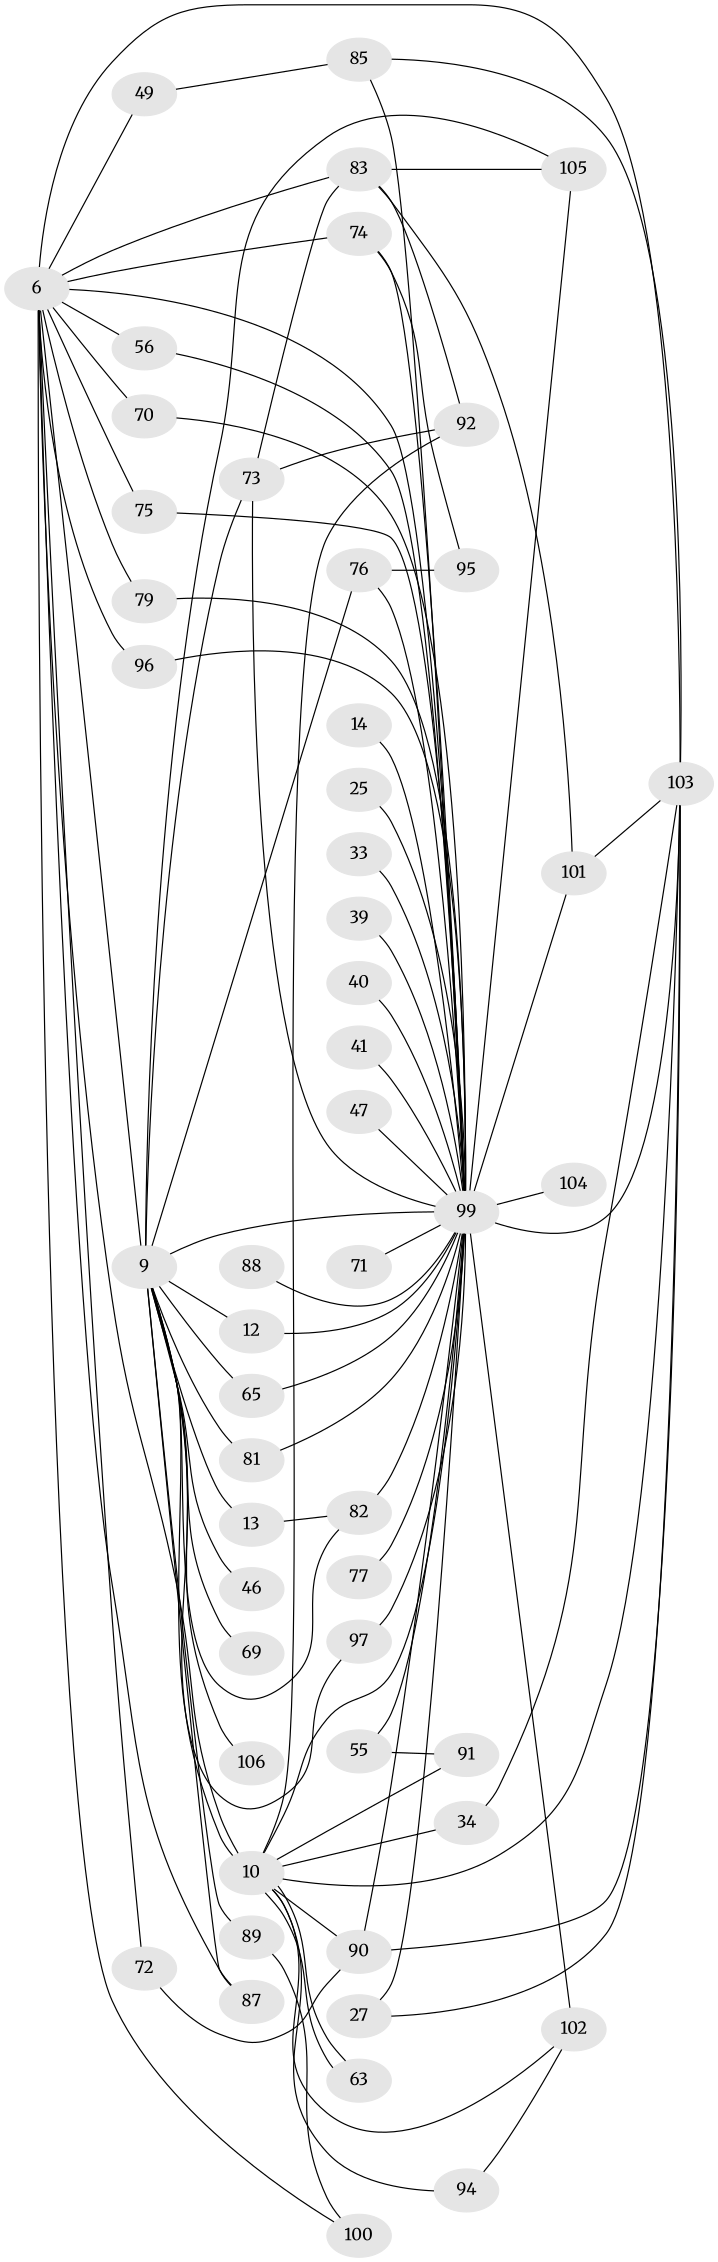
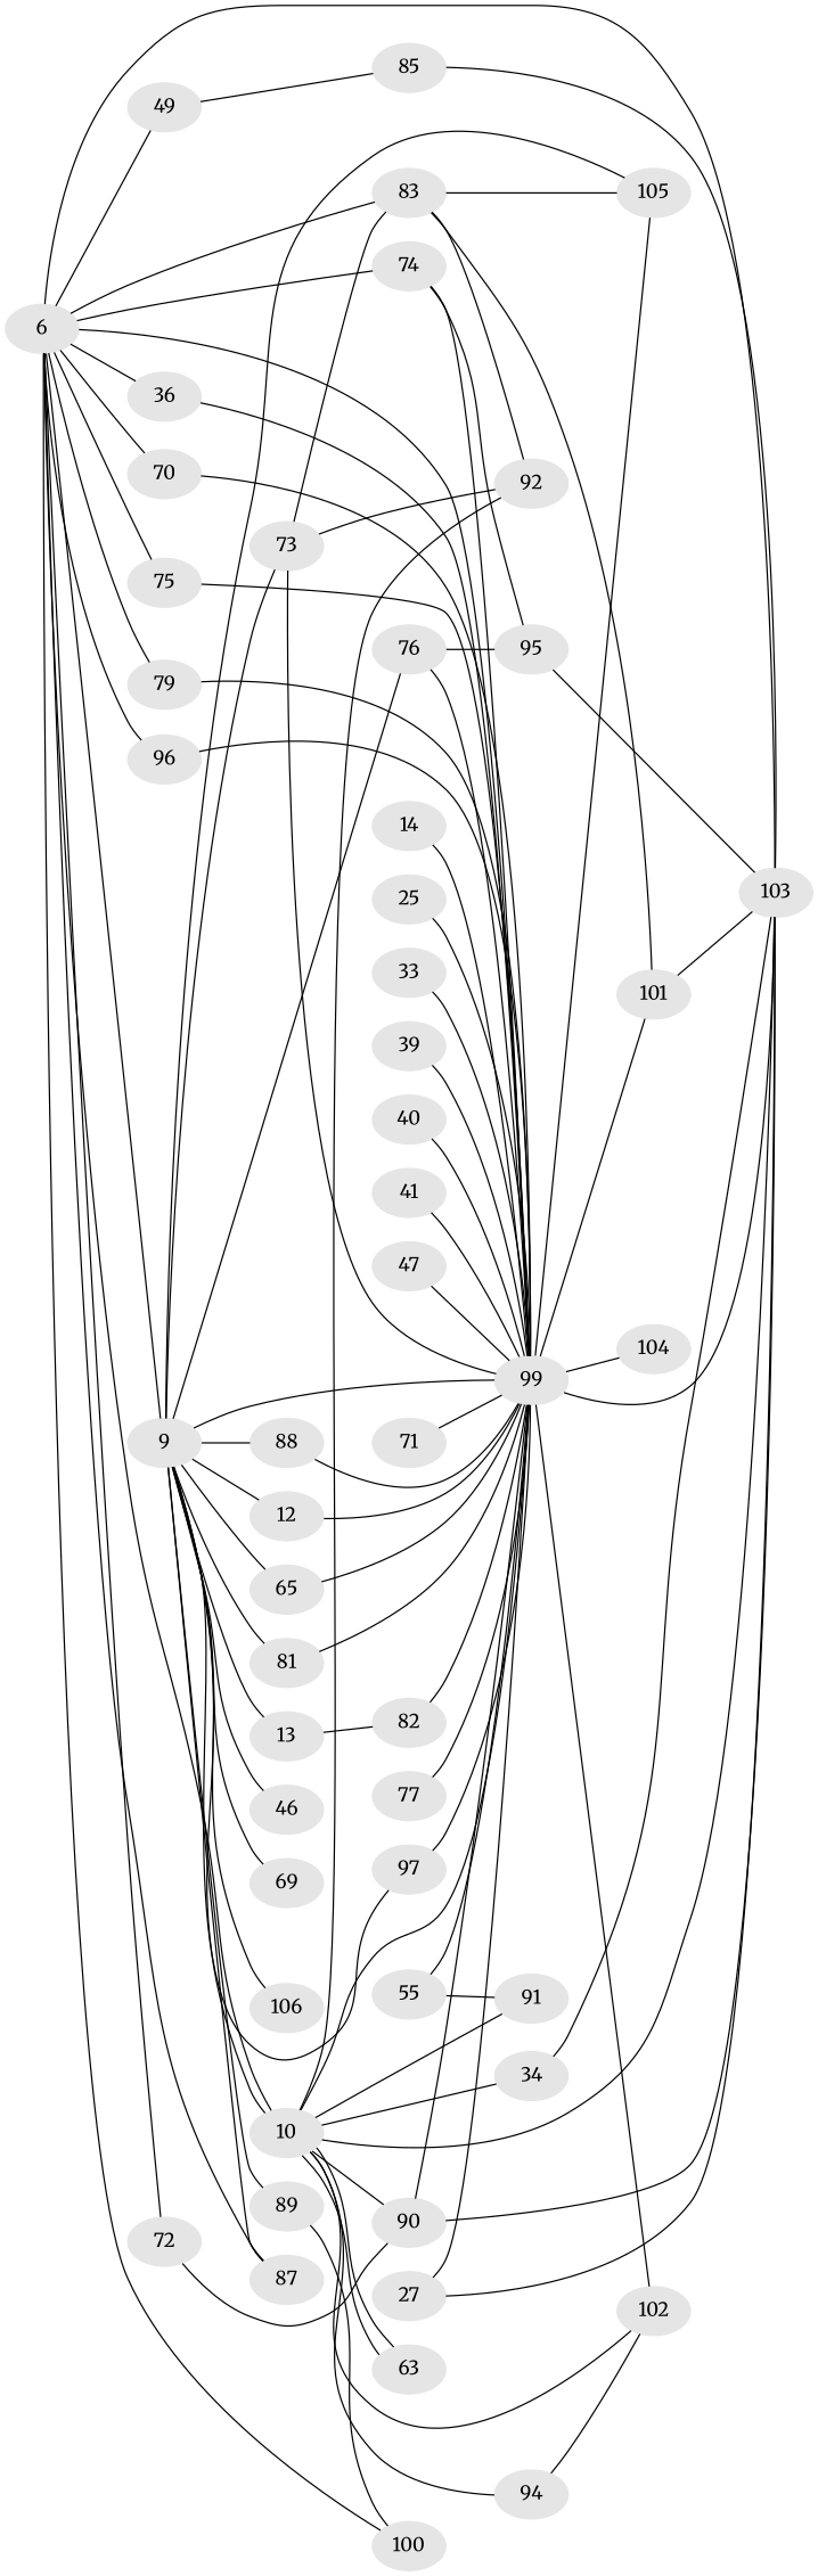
  graph {
    fontname=Merriweather
    rankdir=LR
    node [color=gray90 fontname=Merriweather style=filled]
    edge [fontname=Merriweather]
    6 [super="+1"]
    9 [super="+4+7"]
    10 [super="+5"]
-   36 [label=56]
+   36
    49
    70
    72
    74 [super="+62"]
    75
    79
    83 [super="+29+16"]
    87 [super="+44"]
    96
    99 [super="+93+68+84"]
    100
    103 [super="+98+52"]
    12
    13
    46
    65
    69
    73 [super="+21+64"]
    76 [super="+24"]
    81
    82 [super="+61+54"]
    89
    97 [super="+58"]
    105 [super="+18"]
    106
    34
    n31 [label=63]
    90 [super="+56+67"]
    91
    92 [super="+31+26"]
    94
    102 [super="+35+60"]
    85
    95 [super="+63"]
    101 [super="+86+59"]
    104
    14
    25
    27
    33
    39
    40
    41
    47
    55 [super="+43"]
    71
    77
    88
    6 -- 9 [weight=6]
    6 -- 10 [weight=4]
    6 -- 36
    6 -- 49
    6 -- 70
    6 -- 72
    6 -- 74
    6 -- 75
    6 -- 79
    6 -- 83 [weight=4]
    6 -- 87
    6 -- 96
    6 -- 99 [weight=10]
    6 -- 100
    6 -- 103 [weight=5]
    9 -- 10 [weight=6]
    9 -- 87 [weight=2]
    9 -- 99 [weight=12]
    9 -- 12
    9 -- 13
    9 -- 46 [weight=2]
    9 -- 65
    9 -- 69 [weight=2]
    9 -- 73
    9 -- 76 [weight=2]
    9 -- 81
-   9 -- 82
+   9 -- 88
    9 -- 89 [weight=2]
    9 -- 97
    9 -- 105
    9 -- 106 [weight=2]
    10 -- 99 [weight=7]
    10 -- 103
    10 -- 34
    10 -- n31
    10 -- n31
    10 -- 90
    10 -- 91
    10 -- 92
    10 -- 94
    10 -- 102
    36 -- 99
    49 -- 85
    70 -- 99
    72 -- 90
    74 -- 99 [weight=2]
    74 -- 95
    75 -- 99
    79 -- 99
    83 -- 105
    83 -- 92
    83 -- 101
    96 -- 99
    99 -- 103
    99 -- 105
    99 -- 102 [weight=5]
    99 -- 101 [weight=3]
    99 -- 104 [weight=2]
    12 -- 99
    13 -- 82
    65 -- 99
    73 -- 83
    73 -- 99 [weight=4]
    73 -- 92
    76 -- 99 [weight=2]
    76 -- 95
    81 -- 99
    82 -- 99 [weight=3]
    89 -- 100
    97 -- 99 [weight=3]
    34 -- 103
    90 -- 99 [weight=4]
    90 -- 103
    94 -- 102
-   85 -- 99
    85 -- 103
+   95 -- 103
    101 -- 103 [weight=2]
    14 -- 99 [weight=2]
    25 -- 99
    27 -- 99
    27 -- 103
    33 -- 99
    39 -- 99 [weight=2]
    40 -- 99 [weight=2]
    41 -- 99 [weight=3]
    47 -- 99
    55 -- 99 [weight=3]
    55 -- 91
    71 -- 99 [weight=2]
    77 -- 99 [weight=2]
    88 -- 99
  }
